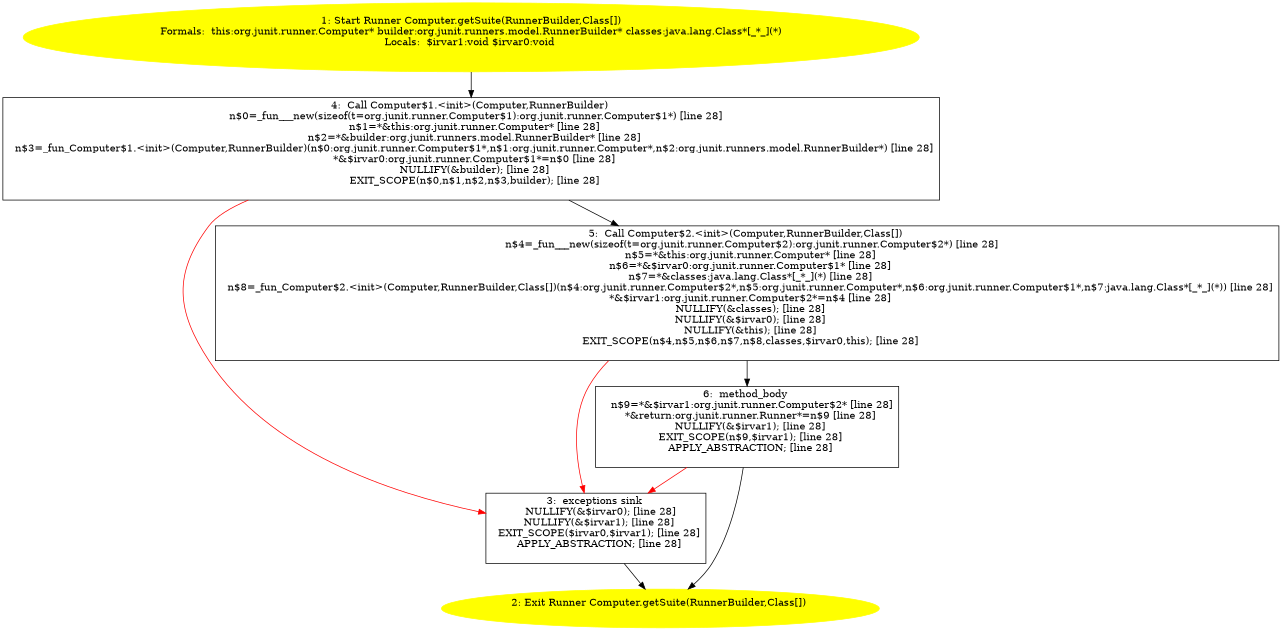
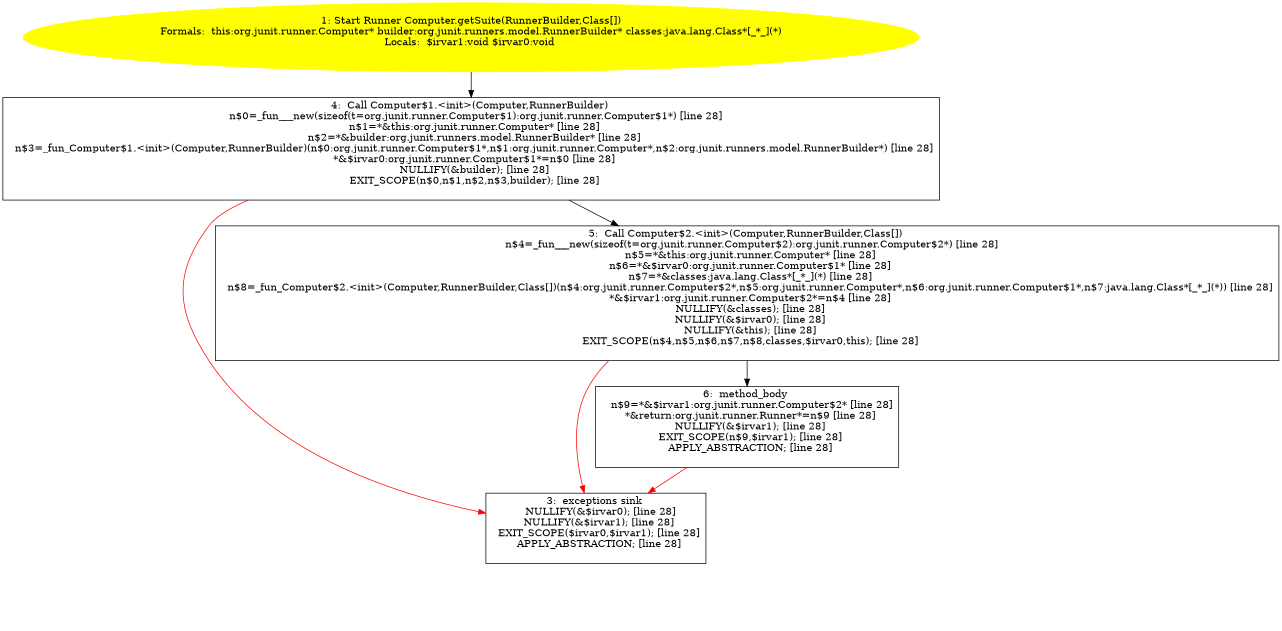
  digraph {
    node [shape=box]
    n1 [color=yellow label="1: Start Runner Computer.getSuite(RunnerBuilder,Class[])\nFormals:  this:org.junit.runner.Computer* builder:org.junit.runners.model.RunnerBuilder* classes:java.lang.Class*[_*_](*)\nLocals:  $irvar1:void $irvar0:void \n  " style=filled shape=""]
    n2 [label="4:  Call Computer$1.<init>(Computer,RunnerBuilder) \n   n$0=_fun___new(sizeof(t=org.junit.runner.Computer$1):org.junit.runner.Computer$1*) [line 28]\n  n$1=*&this:org.junit.runner.Computer* [line 28]\n  n$2=*&builder:org.junit.runners.model.RunnerBuilder* [line 28]\n  n$3=_fun_Computer$1.<init>(Computer,RunnerBuilder)(n$0:org.junit.runner.Computer$1*,n$1:org.junit.runner.Computer*,n$2:org.junit.runners.model.RunnerBuilder*) [line 28]\n  *&$irvar0:org.junit.runner.Computer$1*=n$0 [line 28]\n  NULLIFY(&builder); [line 28]\n  EXIT_SCOPE(n$0,n$1,n$2,n$3,builder); [line 28]\n "]
    n3 [label="3:  exceptions sink \n   NULLIFY(&$irvar0); [line 28]\n  NULLIFY(&$irvar1); [line 28]\n  EXIT_SCOPE($irvar0,$irvar1); [line 28]\n  APPLY_ABSTRACTION; [line 28]\n "]
    n4 [label="5:  Call Computer$2.<init>(Computer,RunnerBuilder,Class[]) \n   n$4=_fun___new(sizeof(t=org.junit.runner.Computer$2):org.junit.runner.Computer$2*) [line 28]\n  n$5=*&this:org.junit.runner.Computer* [line 28]\n  n$6=*&$irvar0:org.junit.runner.Computer$1* [line 28]\n  n$7=*&classes:java.lang.Class*[_*_](*) [line 28]\n  n$8=_fun_Computer$2.<init>(Computer,RunnerBuilder,Class[])(n$4:org.junit.runner.Computer$2*,n$5:org.junit.runner.Computer*,n$6:org.junit.runner.Computer$1*,n$7:java.lang.Class*[_*_](*)) [line 28]\n  *&$irvar1:org.junit.runner.Computer$2*=n$4 [line 28]\n  NULLIFY(&classes); [line 28]\n  NULLIFY(&$irvar0); [line 28]\n  NULLIFY(&this); [line 28]\n  EXIT_SCOPE(n$4,n$5,n$6,n$7,n$8,classes,$irvar0,this); [line 28]\n "]
-   n5 [color=yellow label="2: Exit Runner Computer.getSuite(RunnerBuilder,Class[]) \n  " style=filled shape=""]
    n6 [label="6:  method_body \n   n$9=*&$irvar1:org.junit.runner.Computer$2* [line 28]\n  *&return:org.junit.runner.Runner*=n$9 [line 28]\n  NULLIFY(&$irvar1); [line 28]\n  EXIT_SCOPE(n$9,$irvar1); [line 28]\n  APPLY_ABSTRACTION; [line 28]\n "]
    n1 -> n2
    n2 -> n3 [color=red]
    n2 -> n4
-   n3 -> n5
    n4 -> n3 [color=red]
    n4 -> n6
    n6 -> n3 [color=red]
-   n6 -> n5
  }
